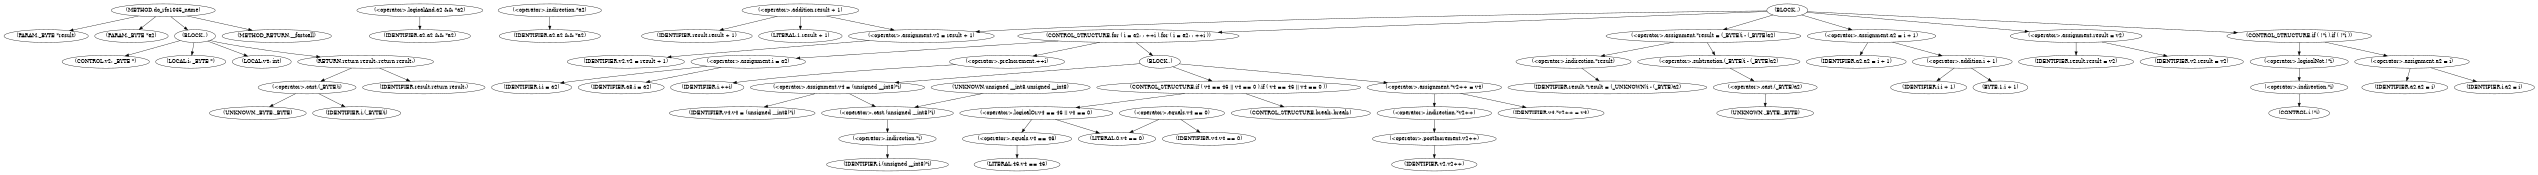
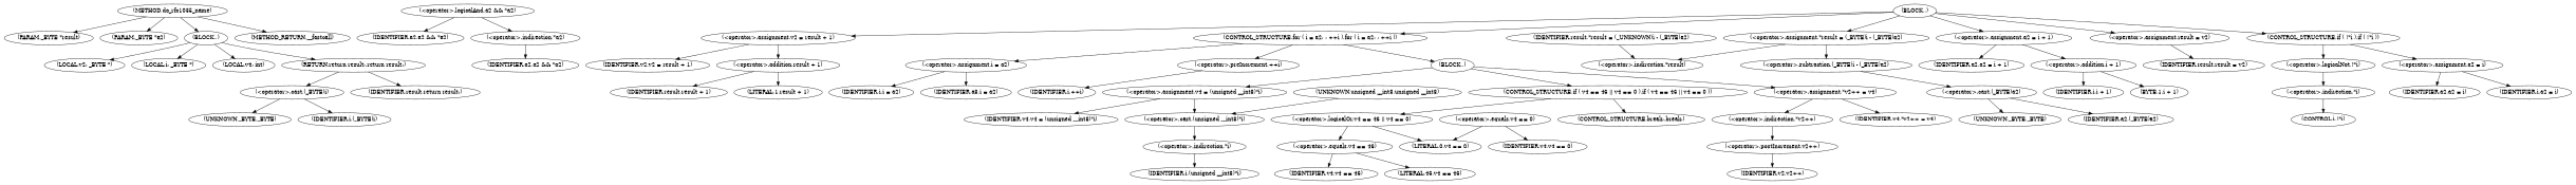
  digraph {
    n1 [label="(METHOD,do_rfc1035_name)"]
    n2 [label="(PARAM,_BYTE *result)"]
    n3 [label="(PARAM,_BYTE *a2)"]
    n4 [label="(BLOCK,,)"]
    n5 [label="(METHOD_RETURN,__fastcall)"]
-   n6 [label="(CONTROL,v2: _BYTE *)"]
+   n6 [label="(LOCAL,v2: _BYTE *)"]
    n7 [label="(LOCAL,i: _BYTE *)"]
    n8 [label="(LOCAL,v4: int)"]
    n9 [label="(RETURN,return result;,return result;)"]
    n10 [label="(<operator>.cast,(_BYTE)i)"]
    n11 [label="(IDENTIFIER,result,return result;)"]
    n12 [label="(<operator>.logicalAnd,a2 && *a2)"]
    n13 [label="(IDENTIFIER,a2,a2 && *a2)"]
    n14 [label="(<operator>.indirection,*a2)"]
    n15 [label="(BLOCK,,)"]
    n16 [label="(<operator>.assignment,v2 = result + 1)"]
    n17 [label="(CONTROL_STRUCTURE,for ( i = a2; ; ++i ),for ( i = a2; ; ++i ))"]
    n18 [label="(<operator>.assignment,*result = (_BYTE)i - (_BYTE)a2)"]
    n19 [label="(<operator>.assignment,a2 = i + 1)"]
    n20 [label="(<operator>.assignment,result = v2)"]
    n21 [label="(CONTROL_STRUCTURE,if ( !*i ),if ( !*i ))"]
    n22 [label="(IDENTIFIER,a2,a2 && *a2)"]
    n23 [label="(IDENTIFIER,v2,v2 = result + 1)"]
    n24 [label="(<operator>.addition,result + 1)"]
    n25 [label="(<operator>.assignment,i = a2)"]
    n26 [label="(<operator>.preIncrement,++i)"]
    n27 [label="(BLOCK,,)"]
    n28 [label="(<operator>.indirection,*result)"]
    n29 [label="(<operator>.subtraction,(_BYTE)i - (_BYTE)a2)"]
    n30 [label="(IDENTIFIER,a2,a2 = i + 1)"]
    n31 [label="(<operator>.addition,i + 1)"]
    n32 [label="(IDENTIFIER,result,result = v2)"]
-   n33 [label="(IDENTIFIER,v2,result = v2)"]
    n34 [label="(<operator>.logicalNot,!*i)"]
    n35 [label="(<operator>.assignment,a2 = i)"]
    n36 [label="(IDENTIFIER,result,result + 1)"]
    n37 [label="(LITERAL,1,result + 1)"]
    n38 [label="(IDENTIFIER,i,i = a2)"]
    n39 [label="(IDENTIFIER,a8,i = a2)"]
    n40 [label="(IDENTIFIER,i,++i)"]
    n41 [label="(<operator>.assignment,v4 = (unsigned __int8)*i)"]
    n42 [label="(CONTROL_STRUCTURE,if ( v4 == 46 || v4 == 0 ),if ( v4 == 46 || v4 == 0 ))"]
    n43 [label="(<operator>.assignment,*v2++ = v4)"]
    n44 [label="(IDENTIFIER,v4,v4 = (unsigned __int8)*i)"]
    n45 [label="(<operator>.cast,(unsigned __int8)*i)"]
    n46 [label="(<operator>.logicalOr,v4 == 46 || v4 == 0)"]
    n47 [label="(CONTROL_STRUCTURE,break;,break;)"]
    n48 [label="(<operator>.indirection,*v2++)"]
    n49 [label="(IDENTIFIER,v4,*v2++ = v4)"]
    n50 [label="(<operator>.indirection,*i)"]
    n51 [label="(UNKNOWN,unsigned __int8,unsigned __int8)"]
    n52 [label="(IDENTIFIER,i,(unsigned __int8)*i)"]
    n53 [label="(<operator>.equals,v4 == 46)"]
    n54 [label="(LITERAL,0,v4 == 0)"]
+   n55 [label="(IDENTIFIER,v4,v4 == 46)"]
    n56 [label="(LITERAL,46,v4 == 46)"]
    n57 [label="(<operator>.equals,v4 == 0)"]
    n58 [label="(IDENTIFIER,v4,v4 == 0)"]
    n59 [label="(<operator>.postIncrement,v2++)"]
    n60 [label="(IDENTIFIER,v2,v2++)"]
    n61 [label="(IDENTIFIER,result,*result = (_UNKNOWN)i - (_BYTE)a2)"]
    n62 [label="(<operator>.cast,(_BYTE)a2)"]
    n63 [label="(UNKNOWN,_BYTE,_BYTE)"]
    n64 [label="(IDENTIFIER,i,(_BYTE)i)"]
    n65 [label="(UNKNOWN,_BYTE,_BYTE)"]
+   n66 [label="(IDENTIFIER,a2,(_BYTE)a2)"]
    n67 [label="(IDENTIFIER,i,i + 1)"]
    n68 [label="(BYTE,1,i + 1)"]
    n69 [label="(<operator>.indirection,*i)"]
    n70 [label="(IDENTIFIER,a2,a2 = i)"]
    n71 [label="(IDENTIFIER,i,a2 = i)"]
    n72 [label="(CONTROL,i,!*i)"]
    n1 -> n2
    n1 -> n3
    n1 -> n4
    n1 -> n5
    n4 -> n6
    n4 -> n7
    n4 -> n8
    n4 -> n9
    n9 -> n10
    n9 -> n11
    n10 -> n63
    n10 -> n64
    n12 -> n13
+   n12 -> n14
    n14 -> n22
    n15 -> n16
    n15 -> n17
    n15 -> n18
    n15 -> n19
    n15 -> n20
    n15 -> n21
    n16 -> n23
-   n24 -> n16
+   n16 -> n24
    n17 -> n25
    n17 -> n26
    n17 -> n27
    n18 -> n28
    n18 -> n29
    n19 -> n30
    n19 -> n31
    n20 -> n32
-   n20 -> n33
    n21 -> n34
    n21 -> n35
    n24 -> n36
    n24 -> n37
    n25 -> n38
    n25 -> n39
    n26 -> n40
    n27 -> n41
    n27 -> n42
    n27 -> n43
-   n28 -> n61
+   n61 -> n28
    n29 -> n62
    n31 -> n67
    n31 -> n68
    n34 -> n69
    n35 -> n70
    n35 -> n71
    n41 -> n44
    n41 -> n45
    n42 -> n46
    n42 -> n47
    n43 -> n48
    n43 -> n49
    n45 -> n50
    n46 -> n53
    n46 -> n54
    n48 -> n59
    n50 -> n52
    n51 -> n45
+   n53 -> n55
    n53 -> n56
    n57 -> n54
    n57 -> n58
    n59 -> n60
    n62 -> n65
+   n62 -> n66
    n69 -> n72
  }
